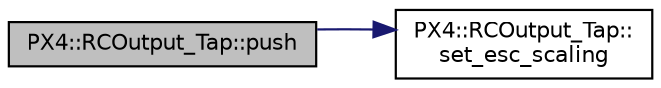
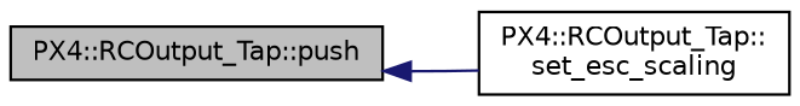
  digraph {
    rankdir=LR
    node [color=black fontname=Helvetica fontsize=10 shape=record style=filled]
    n1 [fillcolor=grey75 fontcolor=black height=0.2 label="PX4::RCOutput_Tap::push" width=0.4]
    n2 [fillcolor=white height=0.2 label="PX4::RCOutput_Tap::\lset_esc_scaling" width=0.4]
-   n2 -> n1 [color=midnightblue dir=back fontname=Helvetica fontsize=10 labelfontname=Helvetica labelfontsize=10 style=solid]
+   n1 -> n2 [color=midnightblue dir=back fontname=Helvetica fontsize=10 labelfontname=Helvetica labelfontsize=10 style=solid]
  }
